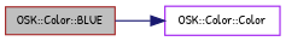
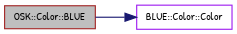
  digraph {
    rankdir=LR
    fontname="Patrick Hand"
    node [fontname="Patrick Hand" fontsize=10 shape=record style=filled]
    n1 [color=brown fillcolor=grey75 fontcolor=black height=0.2 label="OSK::Color::BLUE" width=0.4]
-   n2 [color=purple fillcolor=white height=0.2 label="OSK::Color::Color" width=0.4]
+   n2 [color=purple fillcolor=white height=0.2 label="BLUE::Color::Color" width=0.4]
    n1 -> n2 [color=midnightblue fontname="Patrick Hand" fontsize=10 labelfontname=Helvetica labelfontsize=10 style=solid]
  }
